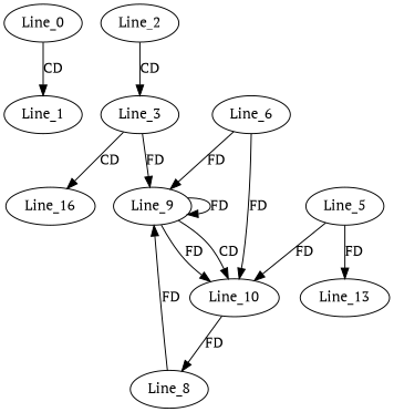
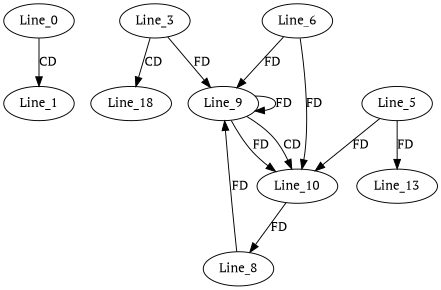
  digraph {
    fontname="PT Serif"
    node [fontname="PT Serif"]
    edge [fontname="PT Serif"]
    Line_0
    Line_1
-   Line_2
    Line_3
    Line_9
-   Line_16
+   Line_16 [label=Line_18]
    Line_10
    Line_8
    n9 [label=Line_6]
    Line_5
    Line_13
    Line_0 -> Line_1 [label=CD]
-   Line_2 -> Line_3 [label=CD]
    Line_3 -> Line_9 [label=FD]
    Line_3 -> Line_16 [label=CD]
    Line_9 -> Line_9 [label=FD]
    Line_9 -> Line_10 [label=CD]
    Line_9 -> Line_10 [label=FD]
    Line_10 -> Line_8 [label=FD]
    Line_8 -> Line_9 [label=FD]
    n9 -> Line_9 [label=FD]
    n9 -> Line_10 [label=FD]
    Line_5 -> Line_10 [label=FD]
    Line_5 -> Line_13 [label=FD]
  }
